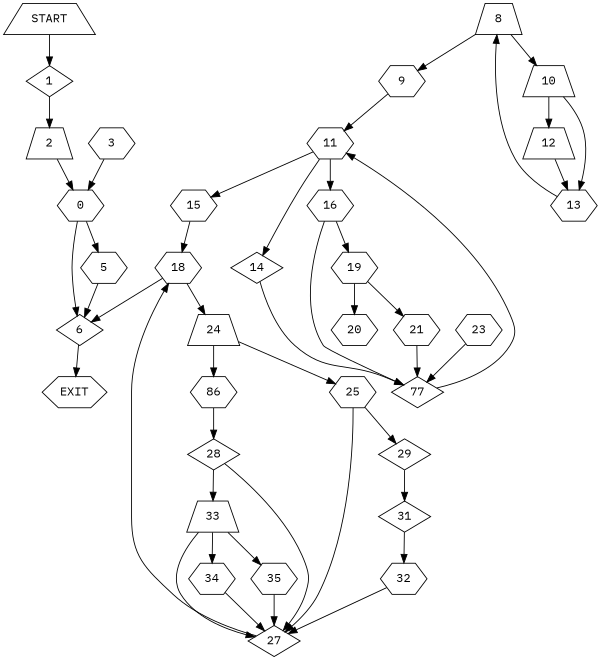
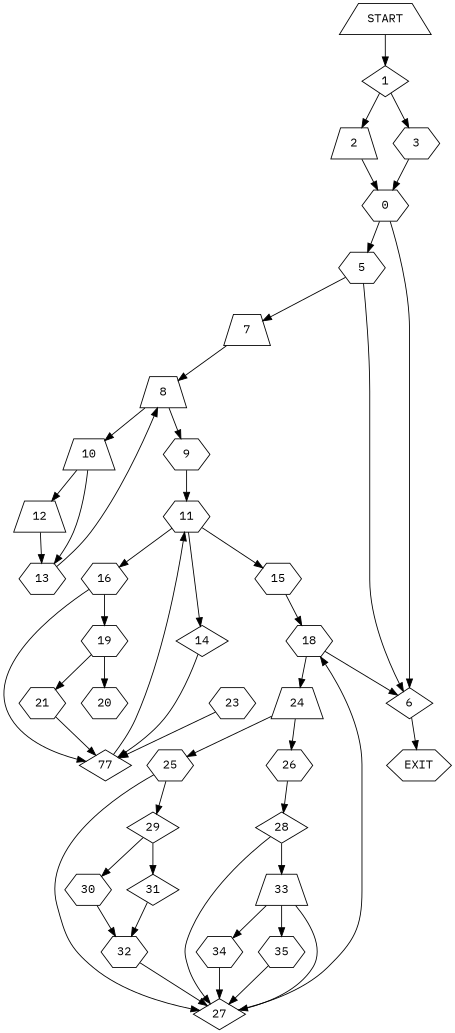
  digraph {
    fontname="IBM Plex Mono"
    node [fontname="IBM Plex Mono" shape=hexagon]
    edge [fontname="IBM Plex Mono"]
    n1 [label=START shape=trapezium]
    1 [shape=diamond]
    2 [shape=trapezium]
    3
    n5 [label=EXIT]
    n6 [label=0]
    5
    6 [shape=diamond]
+   7 [shape=trapezium]
    8 [shape=trapezium]
    9
    10 [shape=trapezium]
    11
    12 [shape=trapezium]
    13
    14 [shape=diamond]
    15
    16
    n19 [label=77 shape=diamond]
    18
    19
    24 [shape=trapezium]
    20
    21
    25
-   26 [label=86]
+   26
    23
    27 [shape=diamond]
    29 [shape=diamond]
    28 [shape=diamond]
+   30
    31 [shape=diamond]
    33 [shape=trapezium]
    34
    35
    32
    n1 -> 1
    1 -> 2
+   1 -> 3
    2 -> n6
    3 -> n6
    n6 -> 5
    n6 -> 6
    5 -> 6
+   5 -> 7
    6 -> n5
+   7 -> 8
    8 -> 9
    8 -> 10
    9 -> 11
    10 -> 12
    10 -> 13
    11 -> 14
    11 -> 15
    11 -> 16
    12 -> 13
    13 -> 8
    14 -> n19
    15 -> 18
    16 -> n19
    16 -> 19
    n19 -> 11
    18 -> 6
    18 -> 24
    19 -> 20
    19 -> 21
    24 -> 25
    24 -> 26
    21 -> n19
    25 -> 27
    25 -> 29
    26 -> 28
    23 -> n19
    27 -> 18
+   29 -> 30
    29 -> 31
    28 -> 27
    28 -> 33
+   30 -> 32
    31 -> 32
    33 -> 27
    33 -> 34
    33 -> 35
    34 -> 27
    35 -> 27
    32 -> 27
  }
